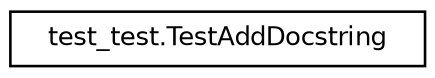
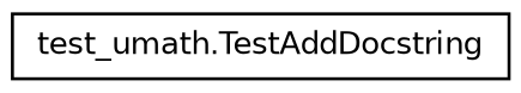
  digraph {
    rankdir=TB
-   n1 [color=black fillcolor=white fontname=Helvetica fontsize=10 height=0.2 label="test_test.TestAddDocstring" shape=record style=filled width=0.4]
+   n1 [color=black fillcolor=white fontname=Helvetica fontsize=10 height=0.2 label="test_umath.TestAddDocstring" shape=record style=filled width=0.4]
  }
